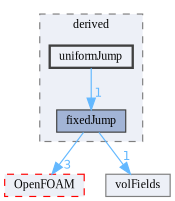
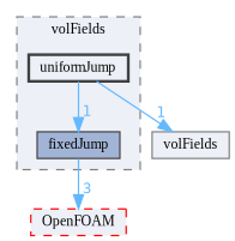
  digraph {
    compound=true
    fontname="Liberation Serif"
    node [color=grey25 fillcolor="#edf0f7" fontname="Liberation Serif" fontsize=10 shape=box style=filled]
    edge [color=steelblue1 fontcolor=steelblue1 fontname="Liberation Serif" fontsize=10 headlabel=1 labeldistance=1.5 labelfontname=Helvetica labelfontsize=10]
    n1 [fillcolor="#a2b4d6" height=0.2 label=fixedJump width=0.4]
    n2 [height=0.2 label=uniformJump style="filled,bold" width=0.4]
    n3 [color=red height=0.2 label=OpenFOAM style="filled,dashed" width=0.4]
    n4 [color=grey50 height=0.2 label=volFields width=0.4]
    subgraph cluster_1 {
      bgcolor="#edf0f7"
      fontsize=10
-     label=derived
+     label=volFields
      pencolor=grey50
      style="filled,dashed"
      n1
      n2
    }
    n1 -> n3 [headlabel=3]
    n2 -> n1
-   n1 -> n4
+   n2 -> n4
  }
